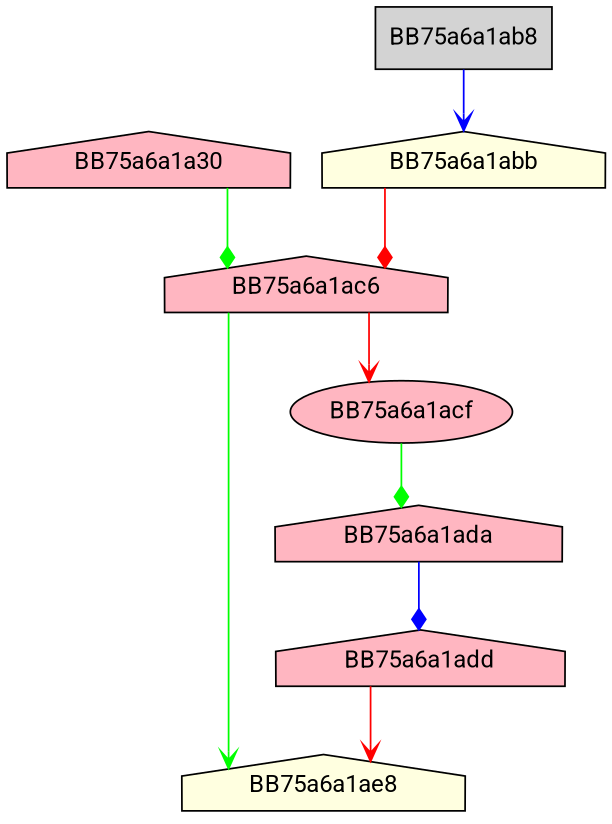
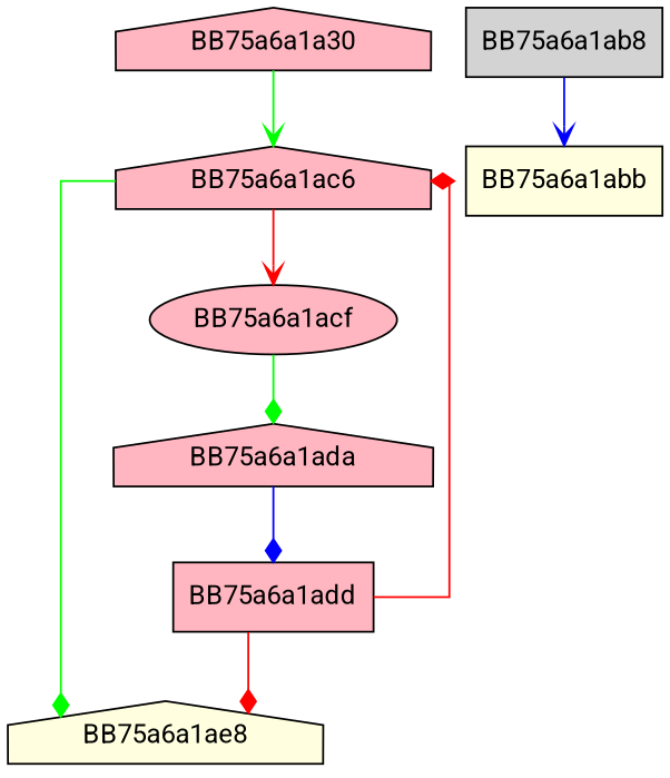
  digraph {
    fontname=Roboto
    splines=ortho
    node [fillcolor=lightpink fontname=Roboto shape=house style=filled]
    edge [arrowhead=diamond color=green fontname=Roboto]
    BB75a6a1a30
    BB75a6a1ac6
    BB75a6a1ae8 [fillcolor=lightyellow]
    BB75a6a1acf [shape=ellipse]
    BB75a6a1ada
-   BB75a6a1abb [fillcolor=lightyellow]
+   BB75a6a1abb [fillcolor=lightyellow shape=box]
    BB75a6a1ab8 [fillcolor=lightgrey shape=box]
-   BB75a6a1add
-   BB75a6a1a30 -> BB75a6a1ac6
-   BB75a6a1ac6 -> BB75a6a1ae8 [arrowhead=vee]
+   BB75a6a1add [shape=box]
+   BB75a6a1a30 -> BB75a6a1ac6 [arrowhead=vee]
+   BB75a6a1ac6 -> BB75a6a1ae8
    BB75a6a1ac6 -> BB75a6a1acf [arrowhead=vee color=red]
    BB75a6a1acf -> BB75a6a1ada
    BB75a6a1ada -> BB75a6a1add [color=blue]
-   BB75a6a1abb -> BB75a6a1ac6 [color=red]
+   BB75a6a1add -> BB75a6a1ac6 [color=red]
    BB75a6a1ab8 -> BB75a6a1abb [arrowhead=vee color=blue]
-   BB75a6a1add -> BB75a6a1ae8 [arrowhead=vee color=red]
+   BB75a6a1add -> BB75a6a1ae8 [color=red]
  }
